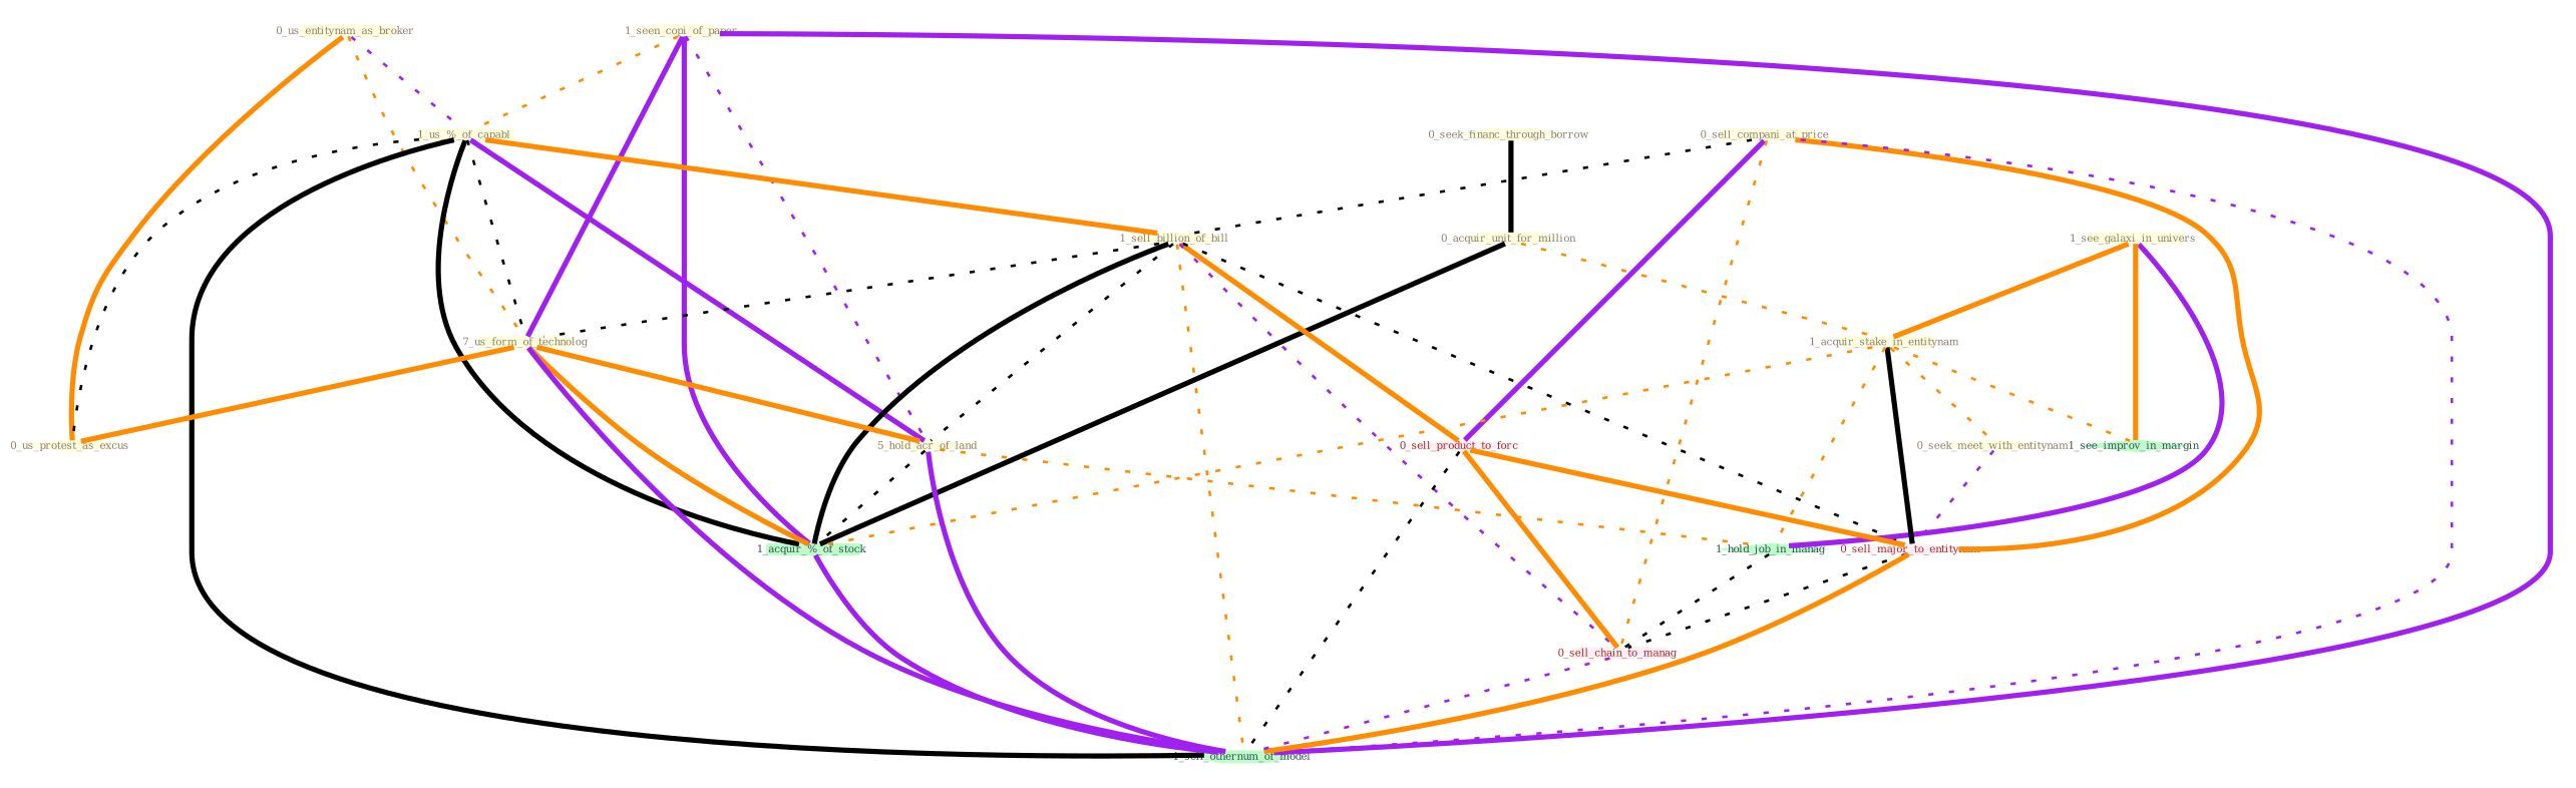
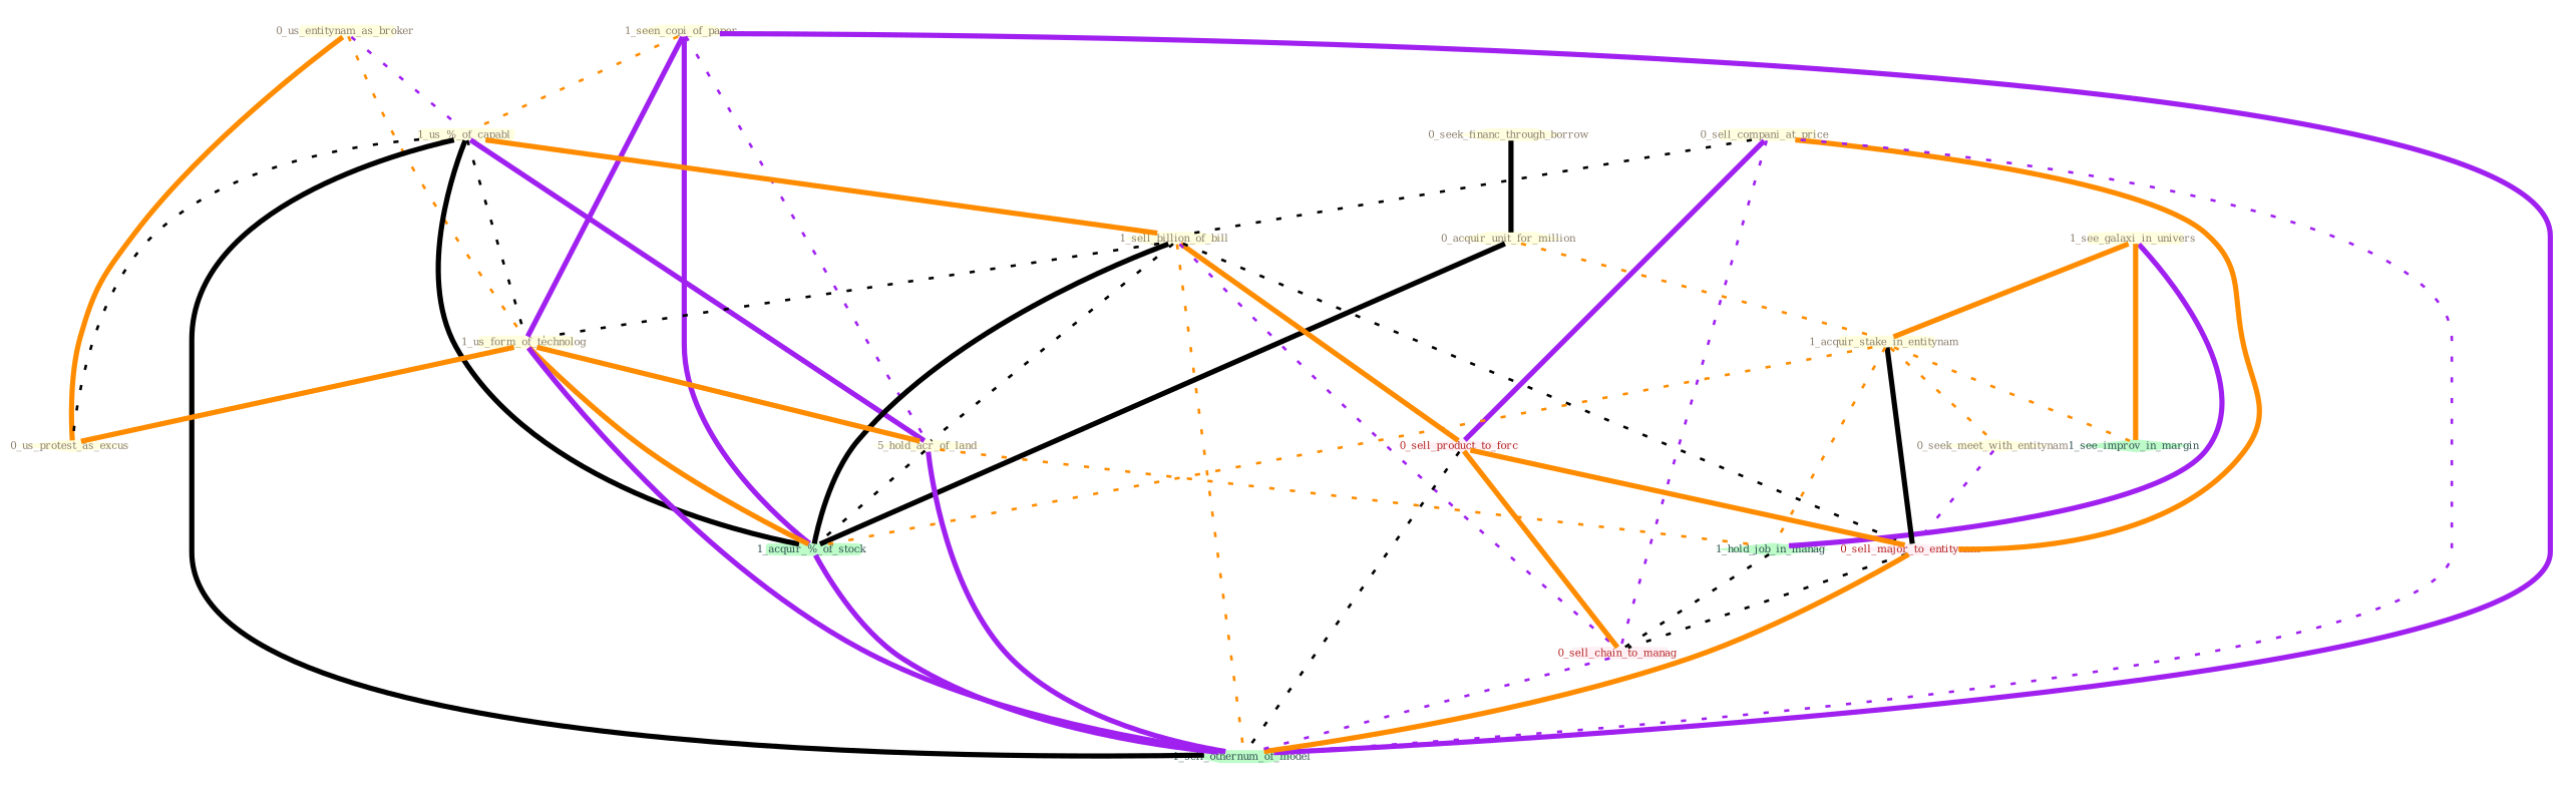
  graph {
    node [color="#ffffe0" fixedsize=true fontcolor="#8b7d6b" fontsize=4 shape=cylinder style=filled]
    edge [color=darkorange style=bold w=1]
    "1_seen_copi_of_paper " [height=.06 shape=hexagon width=.5]
    "0_us_entitynam_as_broker " [height=.06 width=.5]
    "0_acquir_unit_for_million " [height=.06 shape=hexagon width=.5]
    "1_us_%_of_capabl " [height=.06 width=.5]
    "0_sell_compani_at_price " [height=.06 width=.5]
    "1_sell_billion_of_bill " [height=.06 shape=hexagon width=.5]
-   "1_us_form_of_technolog " [height=.06 width=.5 label="7_us_form_of_technolog"]
+   "1_us_form_of_technolog " [height=.06 width=.5]
    n8 [height=.06 label="5_hold_acr_of_land" shape=diamond width=.5]
    "0_us_protest_as_excus " [height=.06 shape=diamond width=.5]
    "1_see_galaxi_in_univers " [height=.06 width=.5]
    "0_seek_financ_through_borrow " [height=.06 shape=hexagon width=.5]
    "1_acquir_stake_in_entitynam " [height=.06 width=.5]
    "0_seek_meet_with_entitynam " [height=.06 shape=diamond width=.5]
    "0_sell_product_to_forc " [color="#fff0f5" fontcolor="#b22222" height=.06 shape=diamond width=.5]
    "0_sell_major_to_entitynam " [color="#fff0f5" fontcolor="#b22222" height=.06 shape=diamond width=.5]
    "0_sell_chain_to_manag " [color="#fff0f5" fontcolor="#b22222" height=.06 width=.5]
    "1_acquir_%_of_stock " [color="#BDFCC9" fontcolor="#2f4f4f" height=.06 width=.5]
    "1_sell_othernum_of_model " [color="#BDFCC9" fontcolor="#2f4f4f" height=.06 shape=hexagon width=.5]
    "1_hold_job_in_manag " [color="#BDFCC9" fontcolor="#2f4f4f" height=.06 shape=diamond width=.5]
    "1_see_improv_in_margin " [color="#BDFCC9" fontcolor="#2f4f4f" height=.06 shape=diamond width=.5]
    subgraph sub_1 {
      "1_seen_copi_of_paper "
      "0_us_entitynam_as_broker "
      "0_acquir_unit_for_million "
      "1_us_%_of_capabl "
      "0_sell_compani_at_price "
      "1_sell_billion_of_bill "
      "1_us_form_of_technolog "
      n8
      "0_us_protest_as_excus "
      "1_see_galaxi_in_univers "
      "0_seek_financ_through_borrow "
      "1_acquir_stake_in_entitynam "
      "0_seek_meet_with_entitynam "
    }
    subgraph sub_2 {
      "0_sell_product_to_forc "
      "0_sell_major_to_entitynam "
      "0_sell_chain_to_manag "
    }
    "1_seen_copi_of_paper " -- "1_us_%_of_capabl " [style=dotted]
    "1_seen_copi_of_paper " -- "1_us_form_of_technolog " [color=purple]
    "1_seen_copi_of_paper " -- n8 [color=purple style=dotted]
    "1_seen_copi_of_paper " -- "1_acquir_%_of_stock " [color=purple]
    "1_seen_copi_of_paper " -- "1_sell_othernum_of_model " [color=purple]
    "0_us_entitynam_as_broker " -- "1_us_%_of_capabl " [color=purple style=dotted]
    "0_us_entitynam_as_broker " -- "1_us_form_of_technolog " [style=dotted]
    "0_us_entitynam_as_broker " -- "0_us_protest_as_excus " [w=2]
    "0_acquir_unit_for_million " -- "1_acquir_stake_in_entitynam " [style=dotted]
    "0_acquir_unit_for_million " -- "1_acquir_%_of_stock " [color=black]
    "1_us_%_of_capabl " -- "1_sell_billion_of_bill "
    "1_us_%_of_capabl " -- "1_us_form_of_technolog " [color=black style=dotted w=2]
    "1_us_%_of_capabl " -- n8 [color=purple]
    "1_us_%_of_capabl " -- "0_us_protest_as_excus " [color=black style=dotted]
    "1_us_%_of_capabl " -- "1_acquir_%_of_stock " [color=black w=2]
    "1_us_%_of_capabl " -- "1_sell_othernum_of_model " [color=black]
    "0_sell_compani_at_price " -- "1_sell_billion_of_bill " [color=black style=dotted]
    "0_sell_compani_at_price " -- "0_sell_product_to_forc " [color=purple]
    "0_sell_compani_at_price " -- "0_sell_major_to_entitynam "
-   "0_sell_compani_at_price " -- "0_sell_chain_to_manag " [style=dotted]
+   "0_sell_compani_at_price " -- "0_sell_chain_to_manag " [color=purple style=dotted]
    "0_sell_compani_at_price " -- "1_sell_othernum_of_model " [color=purple style=dotted]
    "1_sell_billion_of_bill " -- "1_us_form_of_technolog " [color=black style=dotted]
    "1_sell_billion_of_bill " -- n8 [color=black style=dotted]
    "1_sell_billion_of_bill " -- "0_sell_product_to_forc "
    "1_sell_billion_of_bill " -- "0_sell_major_to_entitynam " [color=black style=dotted]
    "1_sell_billion_of_bill " -- "0_sell_chain_to_manag " [color=purple style=dotted]
    "1_sell_billion_of_bill " -- "1_acquir_%_of_stock " [color=black]
    "1_sell_billion_of_bill " -- "1_sell_othernum_of_model " [style=dotted w=2]
    "1_us_form_of_technolog " -- n8
    "1_us_form_of_technolog " -- "0_us_protest_as_excus "
    "1_us_form_of_technolog " -- "1_acquir_%_of_stock "
    "1_us_form_of_technolog " -- "1_sell_othernum_of_model " [color=purple]
    n8 -- "1_acquir_%_of_stock " [color=black style=dotted]
    n8 -- "1_sell_othernum_of_model " [color=purple]
    n8 -- "1_hold_job_in_manag " [style=dotted]
    "1_see_galaxi_in_univers " -- "1_acquir_stake_in_entitynam "
    "1_see_galaxi_in_univers " -- "1_hold_job_in_manag " [color=purple]
    "1_see_galaxi_in_univers " -- "1_see_improv_in_margin " [w=2]
    "0_seek_financ_through_borrow " -- "0_acquir_unit_for_million " [color=black]
    "1_acquir_stake_in_entitynam " -- "0_seek_meet_with_entitynam " [style=dotted]
    "1_acquir_stake_in_entitynam " -- "0_sell_major_to_entitynam " [color=black]
    "1_acquir_stake_in_entitynam " -- "1_acquir_%_of_stock " [style=dotted]
    "1_acquir_stake_in_entitynam " -- "1_hold_job_in_manag " [style=dotted]
    "1_acquir_stake_in_entitynam " -- "1_see_improv_in_margin " [style=dotted]
    "0_seek_meet_with_entitynam " -- "0_sell_major_to_entitynam " [color=purple style=dotted]
    "0_sell_product_to_forc " -- "0_sell_major_to_entitynam " [w=2]
    "0_sell_product_to_forc " -- "0_sell_chain_to_manag " [w=2]
    "0_sell_product_to_forc " -- "1_sell_othernum_of_model " [color=black style=dotted]
    "0_sell_major_to_entitynam " -- "0_sell_chain_to_manag " [color=black style=dotted w=2]
    "0_sell_major_to_entitynam " -- "1_sell_othernum_of_model "
    "0_sell_chain_to_manag " -- "1_sell_othernum_of_model " [color=purple style=dotted]
    "1_acquir_%_of_stock " -- "1_sell_othernum_of_model " [color=purple]
    "1_hold_job_in_manag " -- "0_sell_chain_to_manag " [color=black style=dotted]
  }
